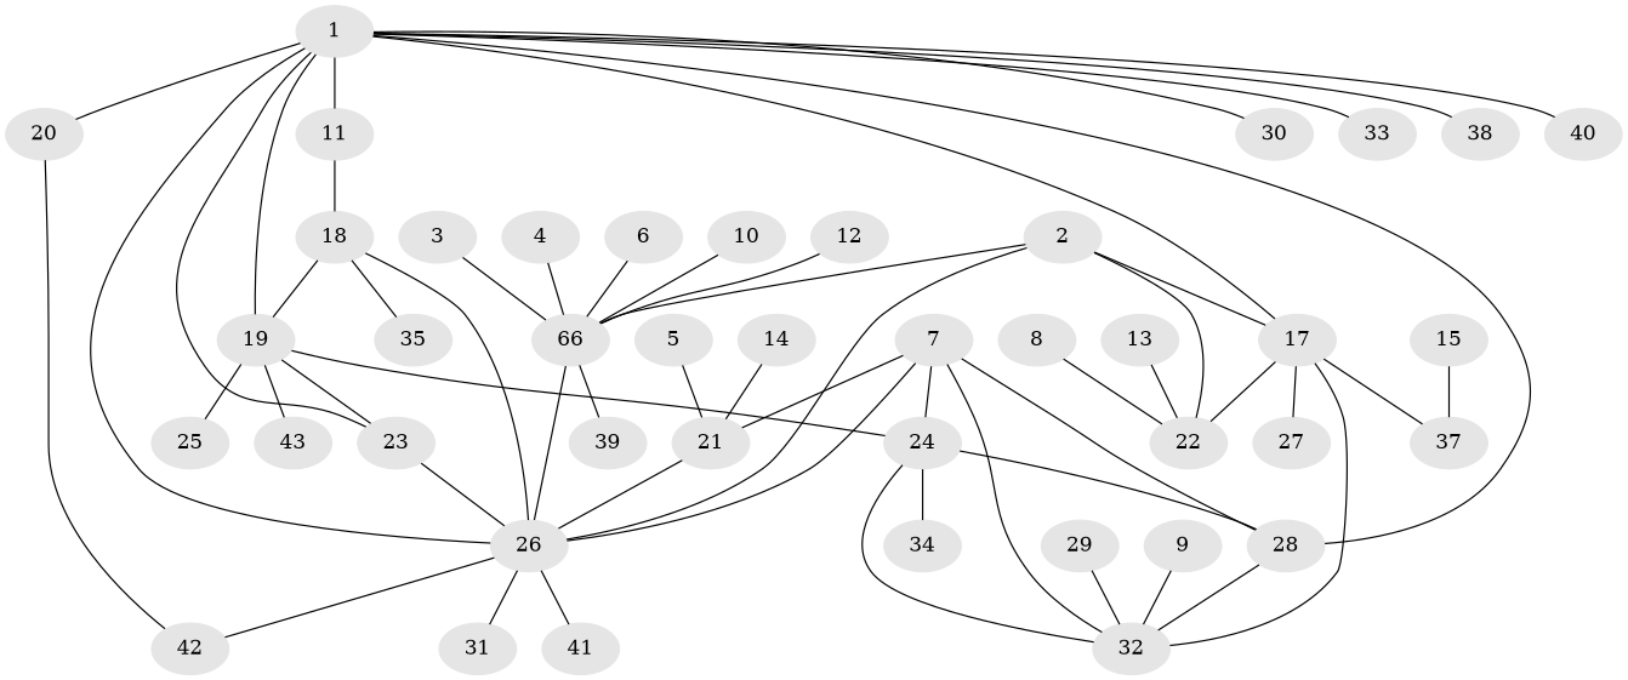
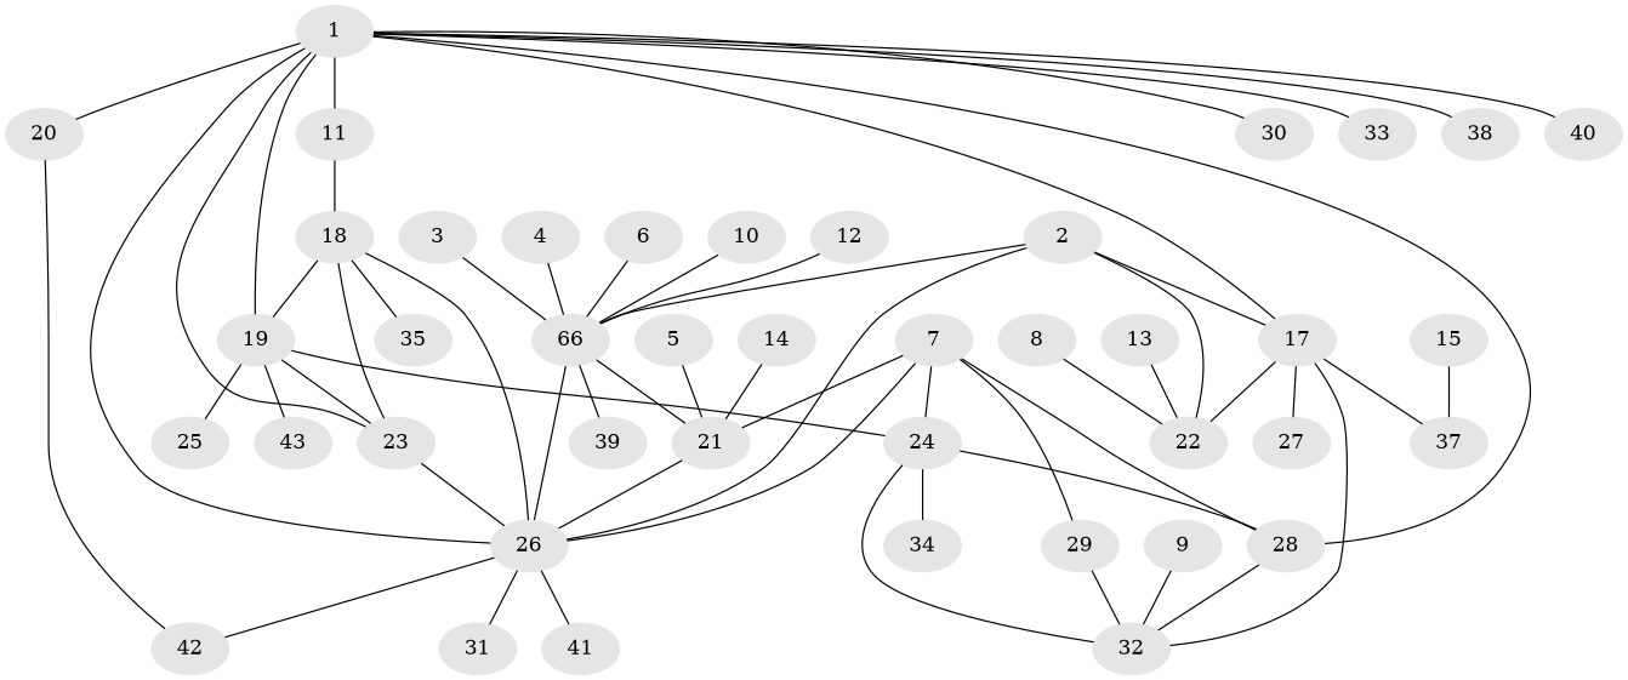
  graph {
    node [color=gray90 style=filled]
    edge [weight=1.0]
    1
    11
    17
    19
    20
    23
    26
    28
    30
    33
    38
    40
    18
    22
    32
    37
    27
    24
    25
    43
    42
    31
    41
    2
    n25 [label=66]
    21
    39
    3
    4
    5
    6
    7
    34
    8
    9
    10
    35
    12
    13
    14
    15
    29
    1 -- 11
    1 -- 17
    1 -- 19
    1 -- 20 [weight=3.0]
    1 -- 23
    1 -- 26
    1 -- 28
    1 -- 30
    1 -- 33
    1 -- 38
    1 -- 40
    11 -- 18
    17 -- 22 [weight=2.0]
    17 -- 32
    17 -- 37
    17 -- 27
    19 -- 23 [weight=2.0]
    19 -- 24
    19 -- 25
    19 -- 43
    20 -- 42
    23 -- 26
    26 -- 42
    26 -- 31
    26 -- 41
    28 -- 32
    18 -- 19
+   18 -- 23 [weight=2.0]
    18 -- 26
    18 -- 35
    24 -- 28
    24 -- 32
    24 -- 34
    2 -- 17 [weight=2.0]
    2 -- 26
    2 -- 22
    2 -- n25
    n25 -- 26 [weight=2.0]
+   n25 -- 21 [weight=2.0]
    n25 -- 39
    21 -- 26
    3 -- n25
    4 -- n25
    5 -- 21
    6 -- n25
    7 -- 26
    7 -- 28
-   7 -- 32
+   7 -- 29
    7 -- 24
    7 -- 21
    8 -- 22
    9 -- 32
    10 -- n25
    12 -- n25
    13 -- 22
    14 -- 21
    15 -- 37
    29 -- 32
  }
